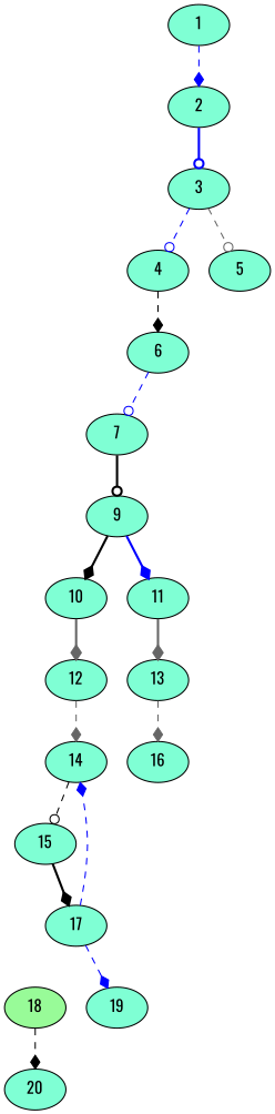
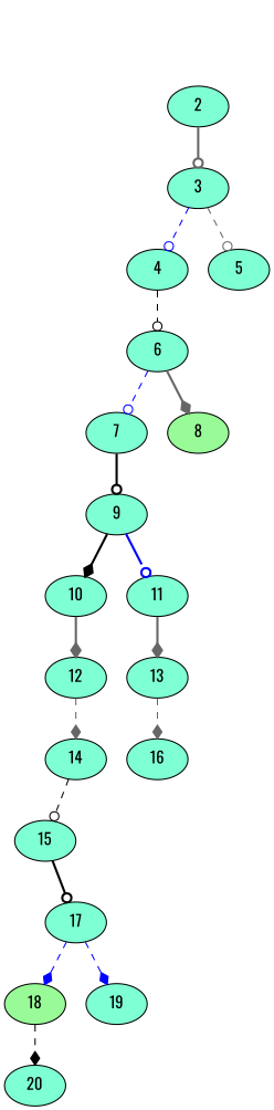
  digraph {
    fontname=Oswald
    node [alpha=0.07 fillcolor=aquamarine fontname=Oswald style=filled]
    edge [arrowhead=diamond color=blue fontname=Oswald style=dashed]
-   1 [alpha=0.13 expect_size=26003456]
    2 [alpha=0.05 expect_size=34633728]
    3 [alpha=0.09 expect_size=5455872]
    4 [alpha=0.14 expect_size=48048128]
    5 [alpha=0.18 expect_size=42760192]
    6 [alpha=0.06 expect_size=29161472]
    7 [alpha=0.02 expect_size=33284096]
+   8 [expect_size=7467008 fillcolor=palegreen]
    9 [alpha=0.02 expect_size=32089088]
    10 [alpha=0.12 expect_size=32003072]
    11 [expect_size=6019072]
    12 [alpha=0.08 expect_size=36803584]
    13 [alpha=0.10 expect_size=49124352]
    14 [alpha=0.14 expect_size=24204288]
    16 [alpha=0.12 expect_size=7336960]
    15 [alpha=0.18 expect_size=11111424]
    17 [alpha=0.10 expect_size=20374528]
    18 [expect_size=26072064 fillcolor=palegreen]
    19 [expect_size=43351040]
    20 [alpha=0.15 expect_size=47739904]
-   1 -> 2
-   2 -> 3 [arrowhead=odot style=bold]
+   2 -> 3 [arrowhead=odot color=gray40 style=bold]
    3 -> 4 [arrowhead=odot]
    3 -> 5 [arrowhead=odot color=gray40]
-   4 -> 6 [color=black]
+   4 -> 6 [arrowhead=odot color=black]
    6 -> 7 [arrowhead=odot]
+   6 -> 8 [color=gray40 style=bold]
    7 -> 9 [arrowhead=odot color=black style=bold]
    9 -> 10 [color=black style=bold]
-   9 -> 11 [style=bold]
+   9 -> 11 [arrowhead=odot style=bold]
    10 -> 12 [color=gray40 style=bold]
    11 -> 13 [color=gray40 style=bold]
    12 -> 14 [color=gray40]
    13 -> 16 [color=gray40]
    14 -> 15 [arrowhead=odot color=black]
-   15 -> 17 [color=black style=bold]
-   17 -> 14
+   15 -> 17 [arrowhead=odot color=black style=bold]
+   17 -> 18
    17 -> 19
    18 -> 20 [color=black]
  }
